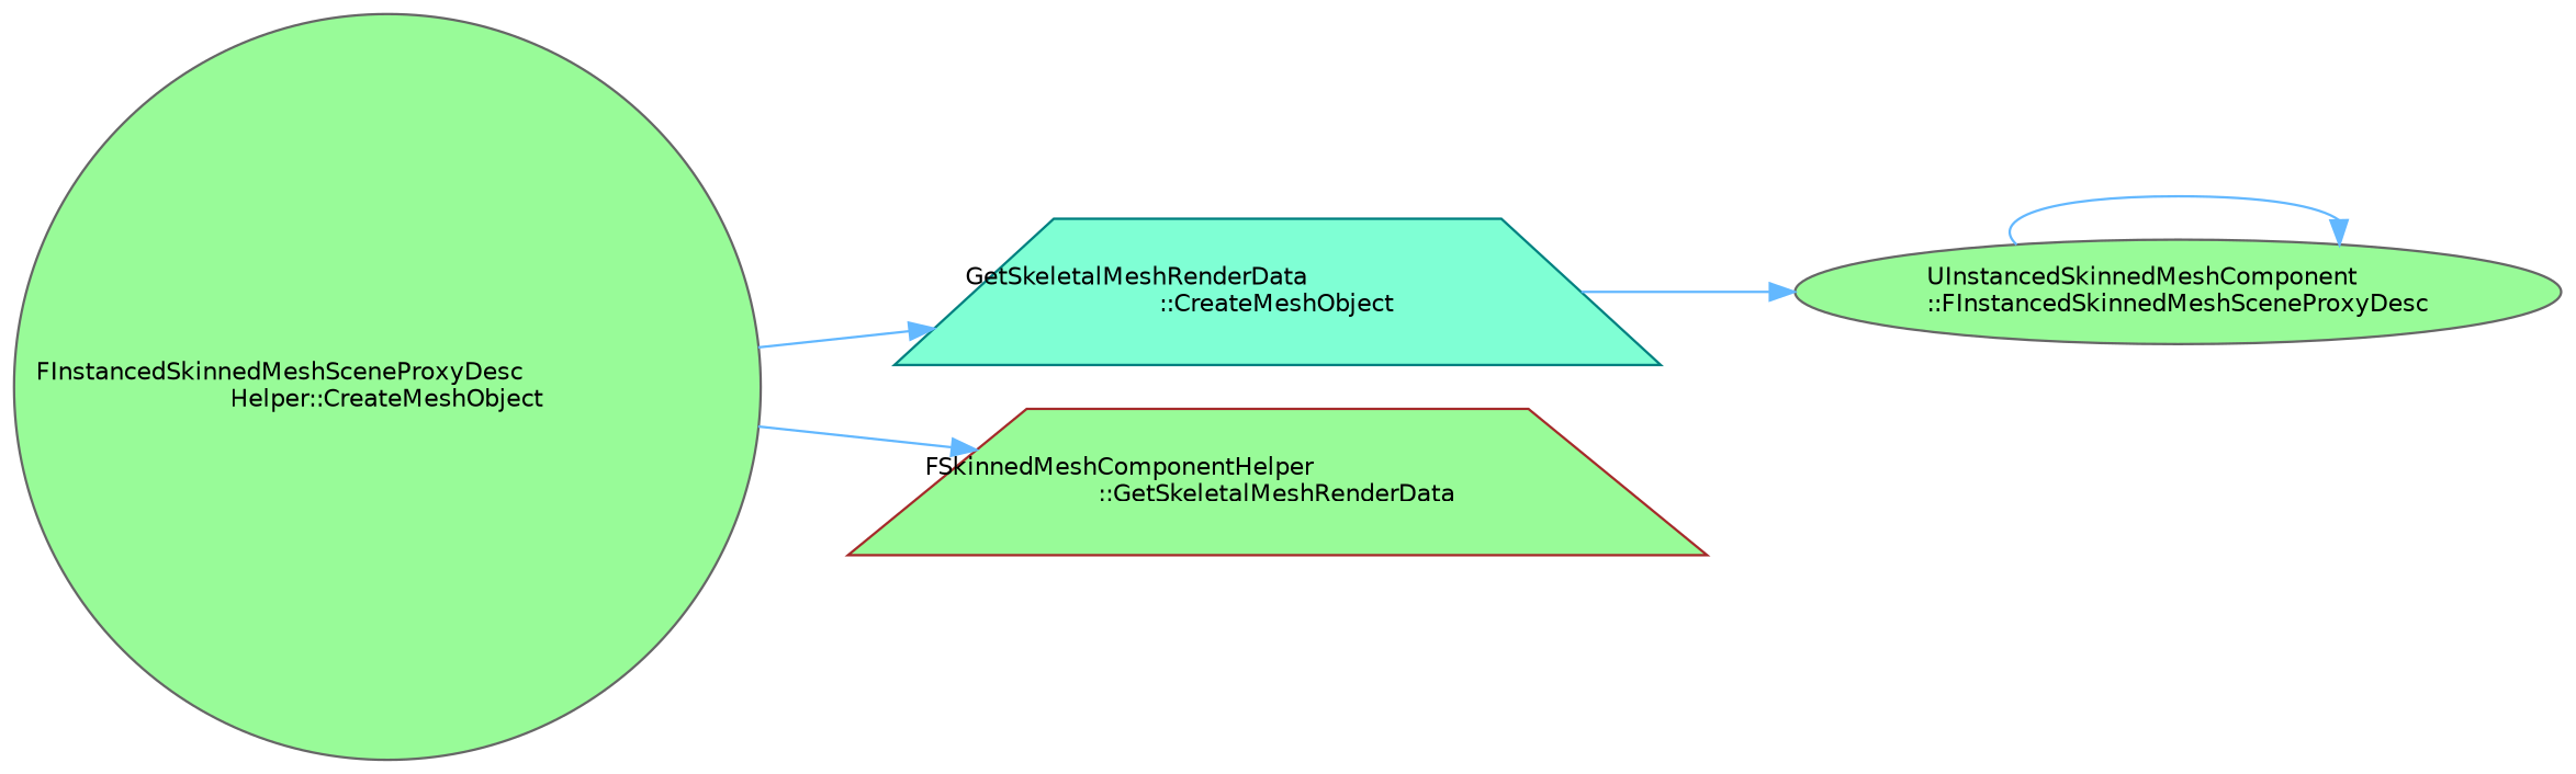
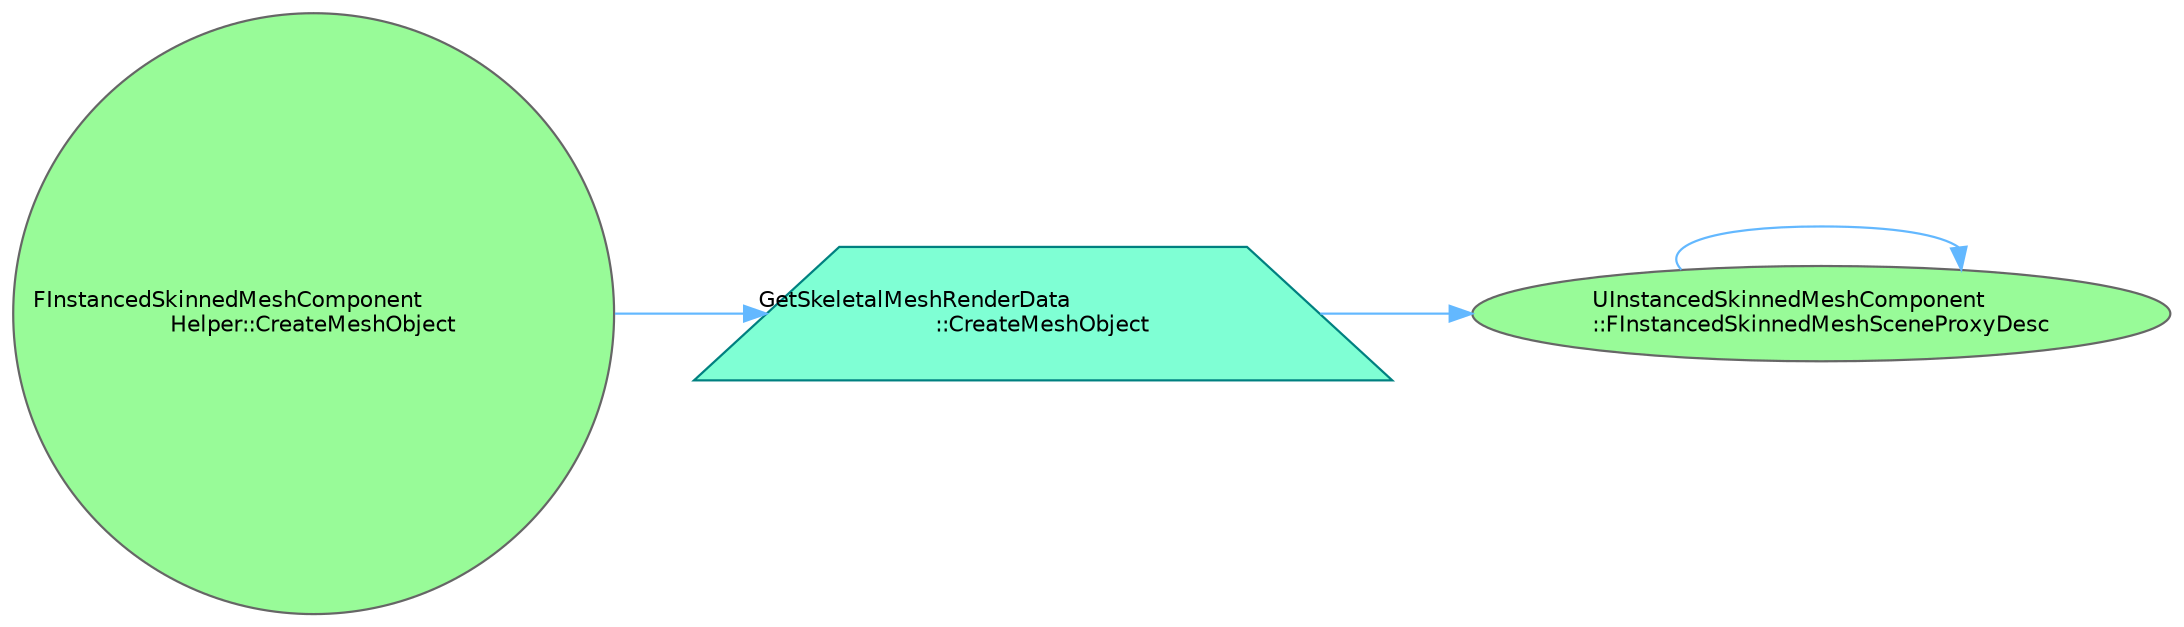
  digraph {
    fontname="DejaVu Sans"
    rankdir=LR
    node [color=gray40 fillcolor=palegreen fontname="DejaVu Sans" fontsize=10 shape=trapezium style=filled]
    edge [color=steelblue1 fontname="DejaVu Sans" fontsize=10 labelfontname=Helvetica labelfontsize=10 style=solid]
-   n1 [fontcolor=black height=0.2 label="FInstancedSkinnedMeshSceneProxyDesc\lHelper::CreateMeshObject" shape=circle width=0.4]
+   n1 [fontcolor=black height=0.2 label="FInstancedSkinnedMeshComponent\lHelper::CreateMeshObject" shape=circle width=0.4]
    n2 [color=teal fillcolor=aquamarine height=0.2 label="GetSkeletalMeshRenderData\l::CreateMeshObject" width=0.4]
-   n3 [color=brown height=0.2 label="FSkinnedMeshComponentHelper\l::GetSkeletalMeshRenderData" width=0.4]
    n4 [height=0.2 label="UInstancedSkinnedMeshComponent\l::FInstancedSkinnedMeshSceneProxyDesc" shape=ellipse width=0.4]
    n1 -> n2
-   n1 -> n3
    n2 -> n4
    n4 -> n4
  }
